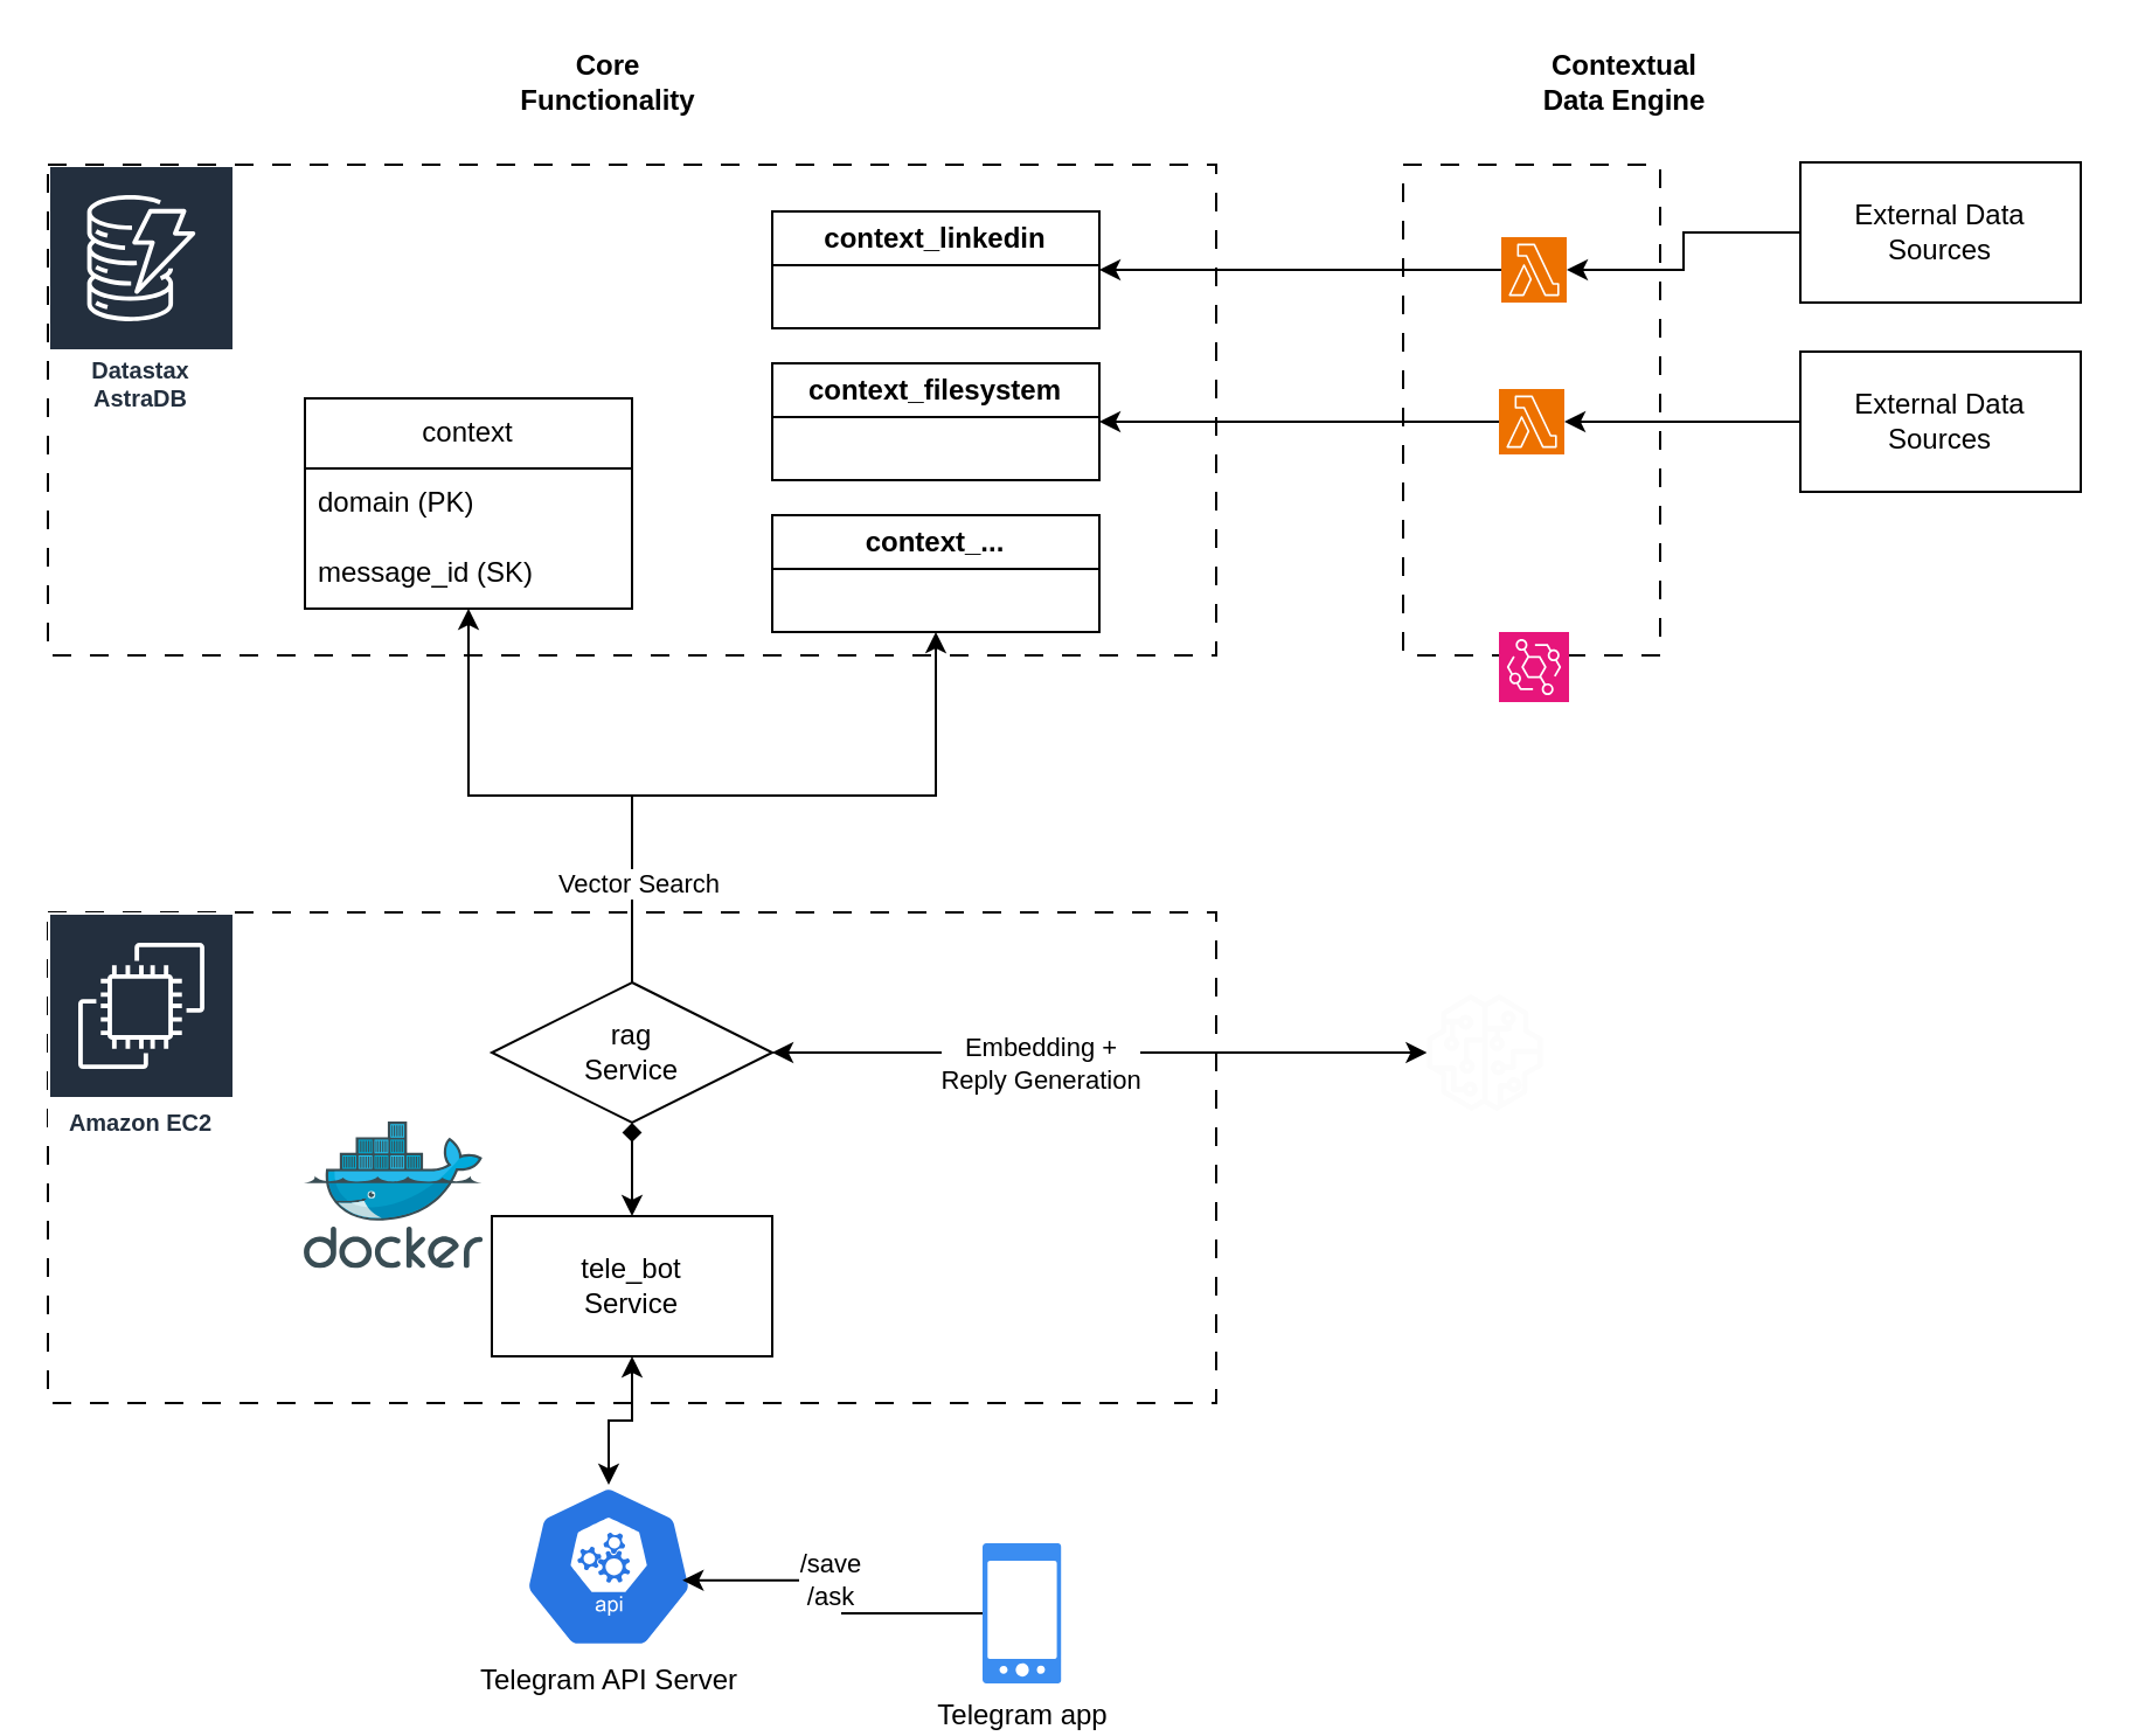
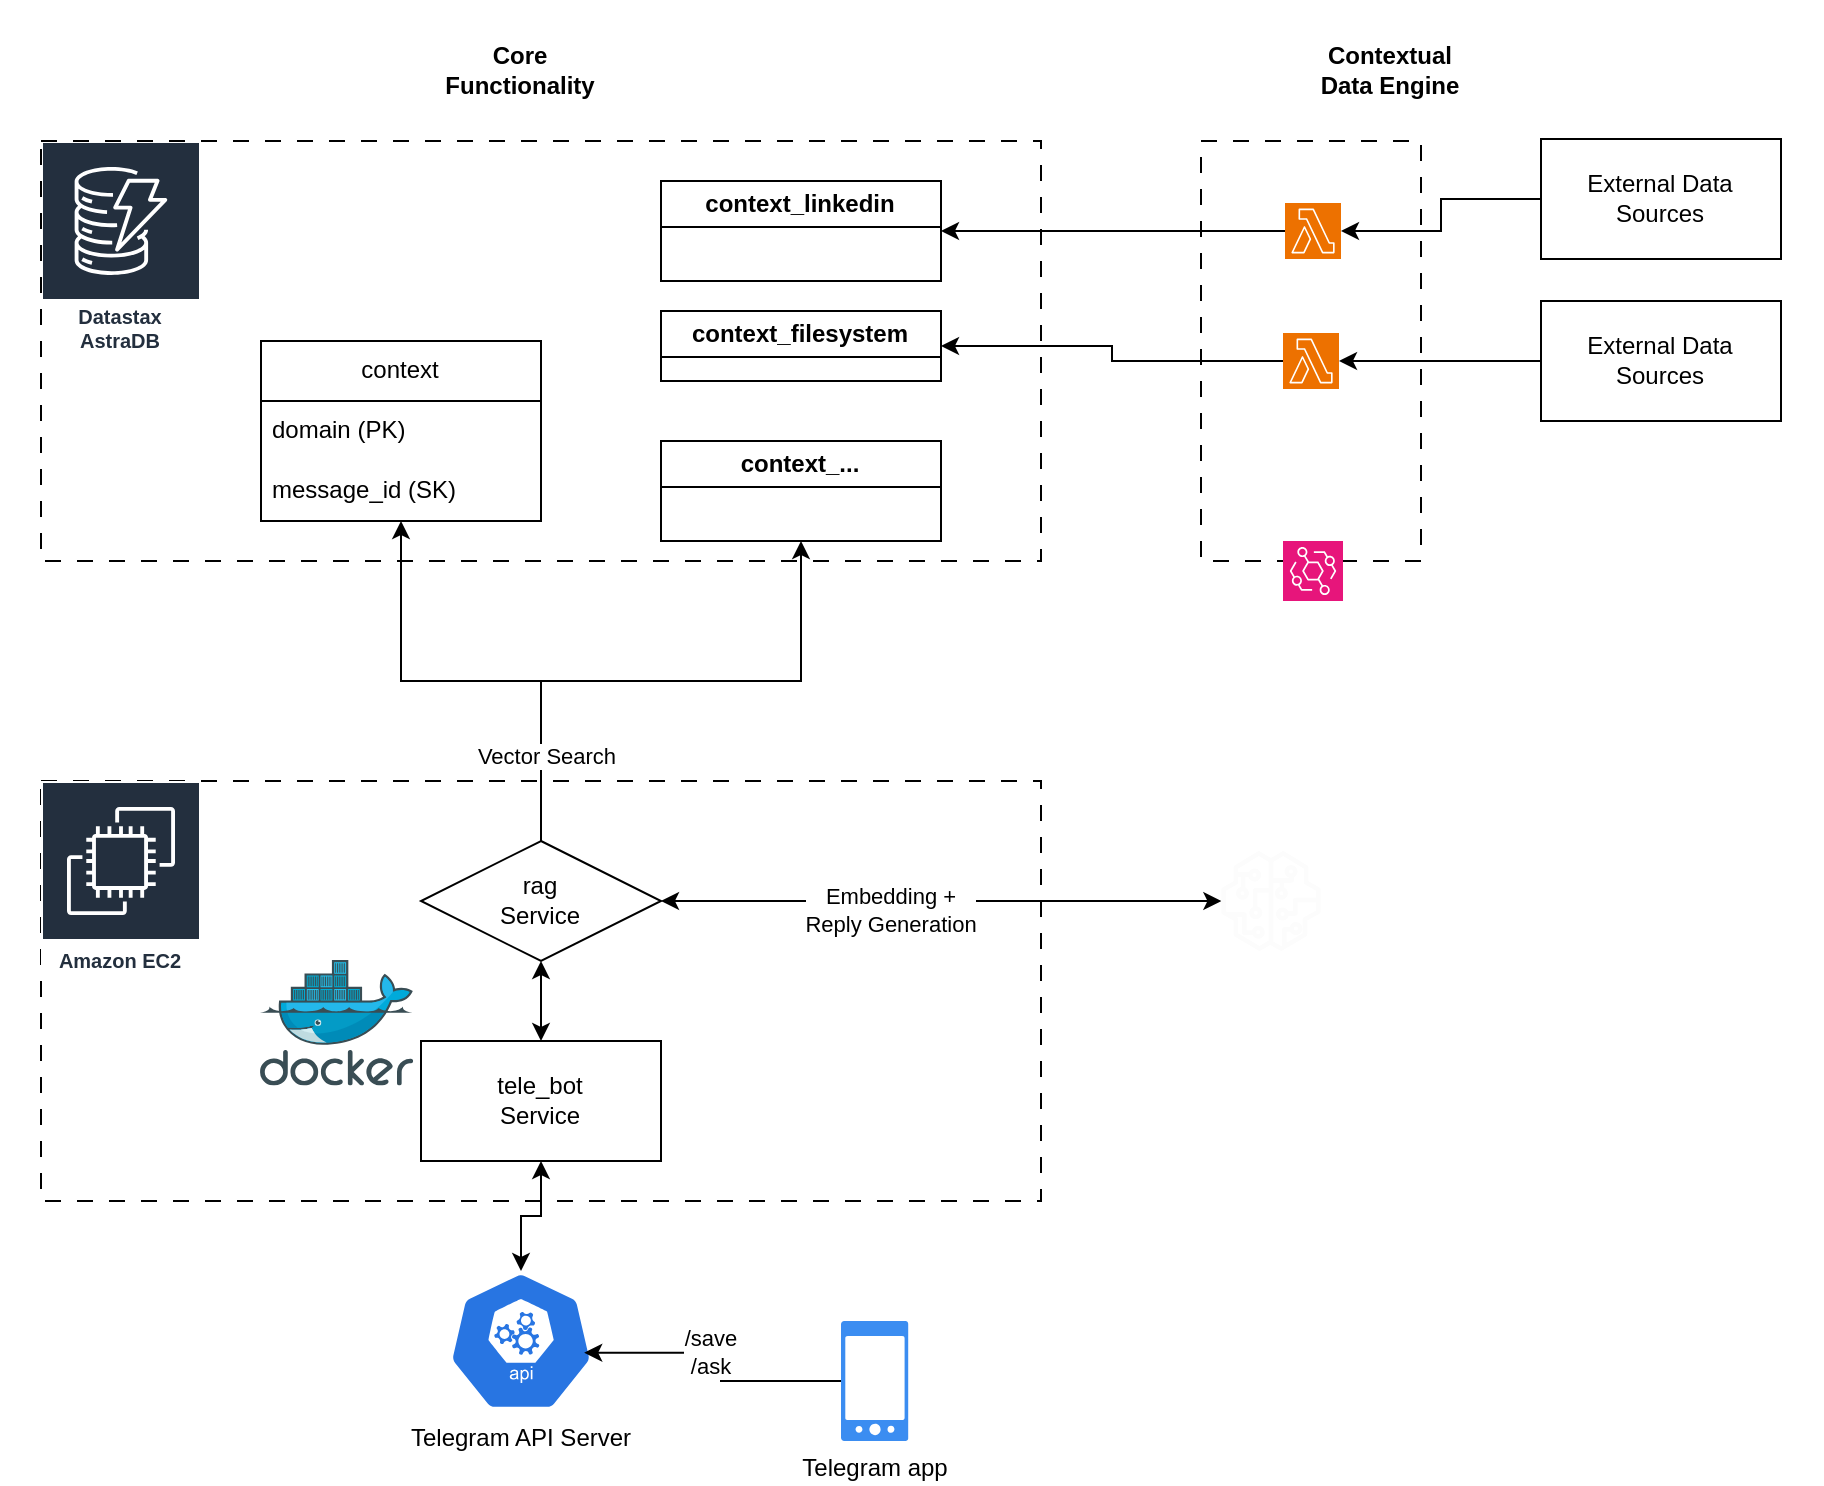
  <mxCell id="0" />
  <mxCell id="1" parent="0" />
  <mxCell id="2" value="" style="rounded=0;whiteSpace=wrap;html=1;align=left;fillColor=none;dashed=1;dashPattern=8 8;" vertex="1" parent="1"><mxGeometry x="20" y="390" width="500" height="210" as="geometry" /></mxCell>
  <mxCell id="3" style="edgeStyle=orthogonalEdgeStyle;rounded=0;orthogonalLoop=1;jettySize=auto;html=1;exitX=0.5;exitY=0;exitDx=0;exitDy=0;" edge="1" parent="1" source="8" target="18"><mxGeometry relative="1" as="geometry"><mxPoint x="175" y="270" as="targetPoint" /></mxGeometry></mxCell>
  <mxCell id="4" style="edgeStyle=orthogonalEdgeStyle;rounded=0;orthogonalLoop=1;jettySize=auto;html=1;entryX=0.5;entryY=1;entryDx=0;entryDy=0;exitX=0.5;exitY=0;exitDx=0;exitDy=0;" edge="1" parent="1" source="8" target="17"><mxGeometry relative="1" as="geometry"><Array as="points"><mxPoint x="270" y="340" /><mxPoint x="400" y="340" /></Array></mxGeometry></mxCell>
  <mxCell id="5" value="Vector Search" style="edgeLabel;html=1;align=center;verticalAlign=middle;resizable=0;points=[];" vertex="1" connectable="0" parent="4"><mxGeometry x="-0.693" y="-2" relative="1" as="geometry"><mxPoint as="offset" /></mxGeometry></mxCell>
  <mxCell id="6" style="edgeStyle=orthogonalEdgeStyle;rounded=0;orthogonalLoop=1;jettySize=auto;html=1;startArrow=classic;startFill=1;" edge="1" parent="1" source="8" target="38"><mxGeometry relative="1" as="geometry" /></mxCell>
  <mxCell id="7" value="Embedding +&lt;br&gt;Reply Generation" style="edgeLabel;html=1;align=center;verticalAlign=middle;resizable=0;points=[];" vertex="1" connectable="0" parent="6"><mxGeometry x="-0.188" y="-4" relative="1" as="geometry"><mxPoint as="offset" /></mxGeometry></mxCell>
  <mxCell id="8" value="rag&lt;br&gt;Service" style="rhombus;whiteSpace=wrap;html=1;" vertex="1" parent="1"><mxGeometry x="210" y="420" width="120" height="60" as="geometry" /></mxCell>
- <mxCell id="9" style="edgeStyle=orthogonalEdgeStyle;rounded=0;orthogonalLoop=1;jettySize=auto;html=1;startArrow=classic;startFill=1;endArrow=diamond;" edge="1" parent="1" source="10" target="8"><mxGeometry relative="1" as="geometry" /></mxCell>
+ <mxCell id="9" style="edgeStyle=orthogonalEdgeStyle;rounded=0;orthogonalLoop=1;jettySize=auto;html=1;startArrow=classic;startFill=1;" edge="1" parent="1" source="10" target="8"><mxGeometry relative="1" as="geometry" /></mxCell>
  <mxCell id="10" value="tele_bot&lt;br&gt;Service" style="rounded=0;whiteSpace=wrap;html=1;" vertex="1" parent="1"><mxGeometry x="210" y="520" width="120" height="60" as="geometry" /></mxCell>
  <mxCell id="11" value="Amazon EC2" style="sketch=0;outlineConnect=0;fontColor=#232F3E;gradientColor=none;strokeColor=#ffffff;fillColor=#232F3E;dashed=0;verticalLabelPosition=middle;verticalAlign=bottom;align=center;html=1;whiteSpace=wrap;fontSize=10;fontStyle=1;spacing=3;shape=mxgraph.aws4.productIcon;prIcon=mxgraph.aws4.ec2;" vertex="1" parent="1"><mxGeometry x="20" y="390" width="80" height="100" as="geometry" /></mxCell>
  <mxCell id="12" value="" style="image;sketch=0;aspect=fixed;html=1;points=[];align=center;fontSize=12;image=img/lib/mscae/Docker.svg;" vertex="1" parent="1"><mxGeometry x="130" y="480" width="76.59" height="62.8" as="geometry" /></mxCell>
  <mxCell id="13" value="Datastax&lt;br&gt;AstraDB" style="sketch=0;outlineConnect=0;fontColor=#232F3E;gradientColor=none;strokeColor=#ffffff;fillColor=#232F3E;dashed=0;verticalLabelPosition=middle;verticalAlign=bottom;align=center;html=1;whiteSpace=wrap;fontSize=10;fontStyle=1;spacing=3;shape=mxgraph.aws4.productIcon;prIcon=mxgraph.aws4.dynamodb;" vertex="1" parent="1"><mxGeometry x="20" y="70" width="80" height="110" as="geometry" /></mxCell>
  <mxCell id="14" value="" style="rounded=0;whiteSpace=wrap;html=1;align=left;fillColor=none;dashed=1;dashPattern=8 8;" vertex="1" parent="1"><mxGeometry x="20" y="70" width="500" height="210" as="geometry" /></mxCell>
  <mxCell id="15" value="context_linkedin" style="swimlane;whiteSpace=wrap;html=1;" vertex="1" parent="1"><mxGeometry x="330" y="90" width="140" height="50" as="geometry"><mxRectangle x="360" y="140" width="100" height="30" as="alternateBounds" /></mxGeometry></mxCell>
- <mxCell id="16" value="context_filesystem" style="swimlane;whiteSpace=wrap;html=1;startSize=23;" vertex="1" parent="1"><mxGeometry x="330" y="155" width="140" height="50" as="geometry"><mxRectangle x="360" y="140" width="100" height="30" as="alternateBounds" /></mxGeometry></mxCell>
+ <mxCell id="16" value="context_filesystem" style="swimlane;whiteSpace=wrap;html=1;startSize=23;" vertex="1" parent="1"><mxGeometry x="330" y="155" width="140" height="35" as="geometry"><mxRectangle x="360" y="140" width="100" height="30" as="alternateBounds" /></mxGeometry></mxCell>
  <mxCell id="17" value="context_..." style="swimlane;whiteSpace=wrap;html=1;startSize=23;" vertex="1" parent="1"><mxGeometry x="330" y="220" width="140" height="50" as="geometry"><mxRectangle x="360" y="140" width="100" height="30" as="alternateBounds" /></mxGeometry></mxCell>
  <mxCell id="18" value="context" style="swimlane;fontStyle=0;childLayout=stackLayout;horizontal=1;startSize=30;horizontalStack=0;resizeParent=1;resizeParentMax=0;resizeLast=0;collapsible=1;marginBottom=0;whiteSpace=wrap;html=1;" vertex="1" parent="1"><mxGeometry x="130" y="170" width="140" height="90" as="geometry" /></mxCell>
  <mxCell id="19" value="domain (PK)" style="text;strokeColor=none;fillColor=none;align=left;verticalAlign=middle;spacingLeft=4;spacingRight=4;overflow=hidden;points=[[0,0.5],[1,0.5]];portConstraint=eastwest;rotatable=0;whiteSpace=wrap;html=1;" vertex="1" parent="18"><mxGeometry y="30" width="140" height="30" as="geometry" /></mxCell>
  <mxCell id="20" value="message_id (SK)" style="text;strokeColor=none;fillColor=none;align=left;verticalAlign=middle;spacingLeft=4;spacingRight=4;overflow=hidden;points=[[0,0.5],[1,0.5]];portConstraint=eastwest;rotatable=0;whiteSpace=wrap;html=1;" vertex="1" parent="18"><mxGeometry y="60" width="140" height="30" as="geometry" /></mxCell>
  <mxCell id="21" value="Core Functionality" style="text;html=1;strokeColor=none;fillColor=none;align=center;verticalAlign=middle;whiteSpace=wrap;rounded=0;fontStyle=1" vertex="1" parent="1"><mxGeometry x="230" y="20" width="60" height="30" as="geometry" /></mxCell>
  <mxCell id="22" value="Contextual Data Engine" style="text;html=1;strokeColor=none;fillColor=none;align=center;verticalAlign=middle;whiteSpace=wrap;rounded=0;fontStyle=1" vertex="1" parent="1"><mxGeometry x="650" y="20" width="90" height="30" as="geometry" /></mxCell>
  <mxCell id="23" value="" style="rounded=0;whiteSpace=wrap;html=1;align=left;fillColor=none;dashed=1;dashPattern=8 8;" vertex="1" parent="1"><mxGeometry x="600" y="70" width="110" height="210" as="geometry" /></mxCell>
  <mxCell id="24" style="edgeStyle=orthogonalEdgeStyle;rounded=0;orthogonalLoop=1;jettySize=auto;html=1;entryX=1;entryY=0.5;entryDx=0;entryDy=0;" edge="1" parent="1" source="25" target="15"><mxGeometry relative="1" as="geometry" /></mxCell>
  <mxCell id="25" value="" style="sketch=0;points=[[0,0,0],[0.25,0,0],[0.5,0,0],[0.75,0,0],[1,0,0],[0,1,0],[0.25,1,0],[0.5,1,0],[0.75,1,0],[1,1,0],[0,0.25,0],[0,0.5,0],[0,0.75,0],[1,0.25,0],[1,0.5,0],[1,0.75,0]];outlineConnect=0;fontColor=#232F3E;fillColor=#ED7100;strokeColor=#ffffff;dashed=0;verticalLabelPosition=bottom;verticalAlign=top;align=center;html=1;fontSize=12;fontStyle=0;aspect=fixed;shape=mxgraph.aws4.resourceIcon;resIcon=mxgraph.aws4.lambda;" vertex="1" parent="1"><mxGeometry x="642" y="101" width="28" height="28" as="geometry" /></mxCell>
  <mxCell id="26" style="edgeStyle=orthogonalEdgeStyle;rounded=0;orthogonalLoop=1;jettySize=auto;html=1;entryX=1;entryY=0.5;entryDx=0;entryDy=0;" edge="1" parent="1" source="27" target="16"><mxGeometry relative="1" as="geometry" /></mxCell>
  <mxCell id="27" value="" style="sketch=0;points=[[0,0,0],[0.25,0,0],[0.5,0,0],[0.75,0,0],[1,0,0],[0,1,0],[0.25,1,0],[0.5,1,0],[0.75,1,0],[1,1,0],[0,0.25,0],[0,0.5,0],[0,0.75,0],[1,0.25,0],[1,0.5,0],[1,0.75,0]];outlineConnect=0;fontColor=#232F3E;fillColor=#ED7100;strokeColor=#ffffff;dashed=0;verticalLabelPosition=bottom;verticalAlign=top;align=center;html=1;fontSize=12;fontStyle=0;aspect=fixed;shape=mxgraph.aws4.resourceIcon;resIcon=mxgraph.aws4.lambda;" vertex="1" parent="1"><mxGeometry x="641" y="166" width="28" height="28" as="geometry" /></mxCell>
  <mxCell id="28" style="edgeStyle=orthogonalEdgeStyle;rounded=0;orthogonalLoop=1;jettySize=auto;html=1;" edge="1" parent="1" source="29" target="25"><mxGeometry relative="1" as="geometry" /></mxCell>
  <mxCell id="29" value="External Data Sources" style="rounded=0;whiteSpace=wrap;html=1;" vertex="1" parent="1"><mxGeometry x="770" y="69" width="120" height="60" as="geometry" /></mxCell>
  <mxCell id="30" value="External Data Sources" style="rounded=0;whiteSpace=wrap;html=1;" vertex="1" parent="1"><mxGeometry x="770" y="150" width="120" height="60" as="geometry" /></mxCell>
  <mxCell id="31" style="edgeStyle=orthogonalEdgeStyle;rounded=0;orthogonalLoop=1;jettySize=auto;html=1;entryX=1;entryY=0.5;entryDx=0;entryDy=0;entryPerimeter=0;" edge="1" parent="1" source="30" target="27"><mxGeometry relative="1" as="geometry" /></mxCell>
  <mxCell id="32" value="&lt;font color=&quot;#ffffff&quot;&gt;EventBridge &lt;br&gt;scheduling&lt;/font&gt;" style="sketch=0;points=[[0,0,0],[0.25,0,0],[0.5,0,0],[0.75,0,0],[1,0,0],[0,1,0],[0.25,1,0],[0.5,1,0],[0.75,1,0],[1,1,0],[0,0.25,0],[0,0.5,0],[0,0.75,0],[1,0.25,0],[1,0.5,0],[1,0.75,0]];outlineConnect=0;fontColor=#232F3E;fillColor=#E7157B;strokeColor=#ffffff;dashed=0;verticalLabelPosition=bottom;verticalAlign=top;align=center;html=1;fontSize=12;fontStyle=0;aspect=fixed;shape=mxgraph.aws4.resourceIcon;resIcon=mxgraph.aws4.eventbridge;" vertex="1" parent="1"><mxGeometry x="641" y="270" width="30" height="30" as="geometry" /></mxCell>
  <mxCell id="33" style="edgeStyle=orthogonalEdgeStyle;rounded=0;orthogonalLoop=1;jettySize=auto;html=1;entryX=0.5;entryY=1;entryDx=0;entryDy=0;startArrow=classic;startFill=1;" edge="1" parent="1" source="34" target="10"><mxGeometry relative="1" as="geometry" /></mxCell>
  <mxCell id="34" value="Telegram API Server" style="sketch=0;html=1;dashed=0;whitespace=wrap;fillColor=#2875E2;strokeColor=#ffffff;points=[[0.005,0.63,0],[0.1,0.2,0],[0.9,0.2,0],[0.5,0,0],[0.995,0.63,0],[0.72,0.99,0],[0.5,1,0],[0.28,0.99,0]];verticalLabelPosition=bottom;align=center;verticalAlign=top;shape=mxgraph.kubernetes.icon;prIcon=api" vertex="1" parent="1"><mxGeometry x="220" y="635" width="80" height="70" as="geometry" /></mxCell>
  <mxCell id="35" value="Telegram app" style="sketch=0;html=1;aspect=fixed;strokeColor=none;shadow=0;fillColor=#3B8DF1;verticalAlign=top;labelPosition=center;verticalLabelPosition=bottom;shape=mxgraph.gcp2.phone_android" vertex="1" parent="1"><mxGeometry x="420" y="660" width="33.6" height="60" as="geometry" /></mxCell>
  <mxCell id="36" style="edgeStyle=orthogonalEdgeStyle;rounded=0;orthogonalLoop=1;jettySize=auto;html=1;entryX=0.895;entryY=0.584;entryDx=0;entryDy=0;entryPerimeter=0;" edge="1" parent="1" source="35" target="34"><mxGeometry relative="1" as="geometry" /></mxCell>
  <mxCell id="37" value="/save&lt;br&gt;/ask" style="edgeLabel;html=1;align=center;verticalAlign=middle;resizable=0;points=[];" vertex="1" connectable="0" parent="36"><mxGeometry x="0.126" relative="1" as="geometry"><mxPoint as="offset" /></mxGeometry></mxCell>
  <mxCell id="38" value="&lt;font color=&quot;#ffffff&quot;&gt;OpenAI API&lt;/font&gt;" style="sketch=0;outlineConnect=0;dashed=0;verticalLabelPosition=bottom;verticalAlign=top;align=center;html=1;fontSize=12;fontStyle=0;aspect=fixed;pointerEvents=1;shape=mxgraph.aws4.sagemaker_model;fillColor=#FCFCFC;strokeColor=none;" vertex="1" parent="1"><mxGeometry x="610" y="425" width="50" height="50" as="geometry" /></mxCell>
